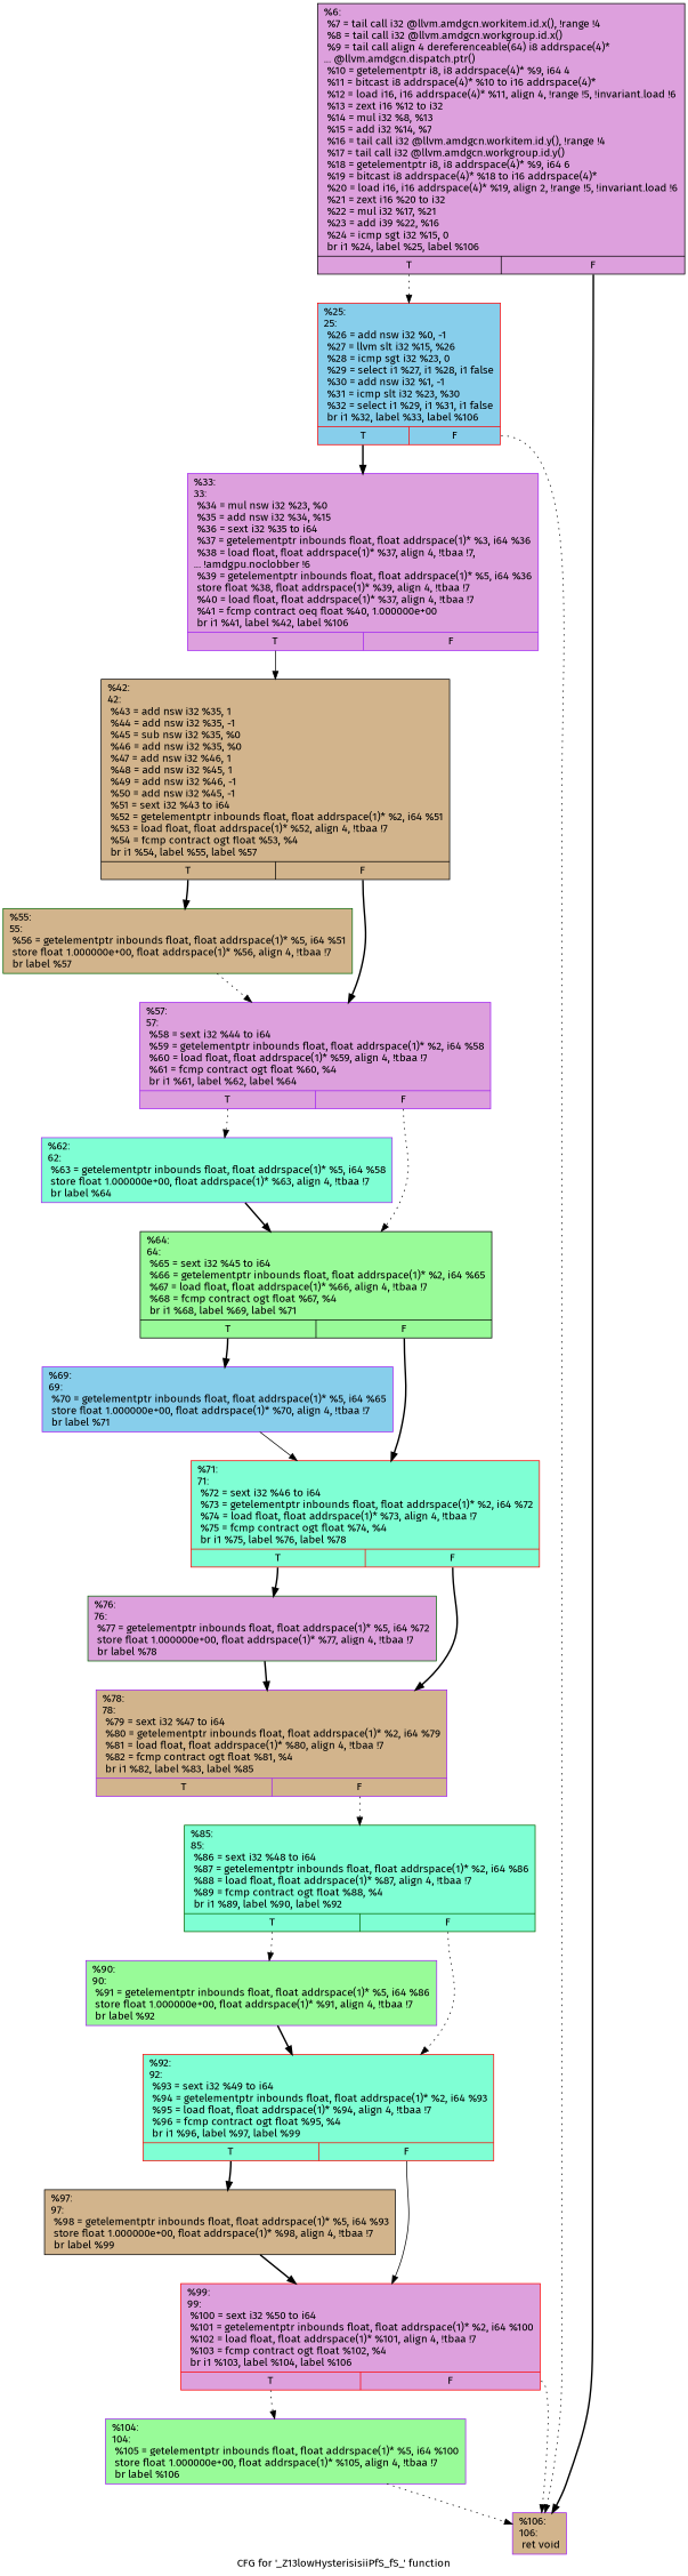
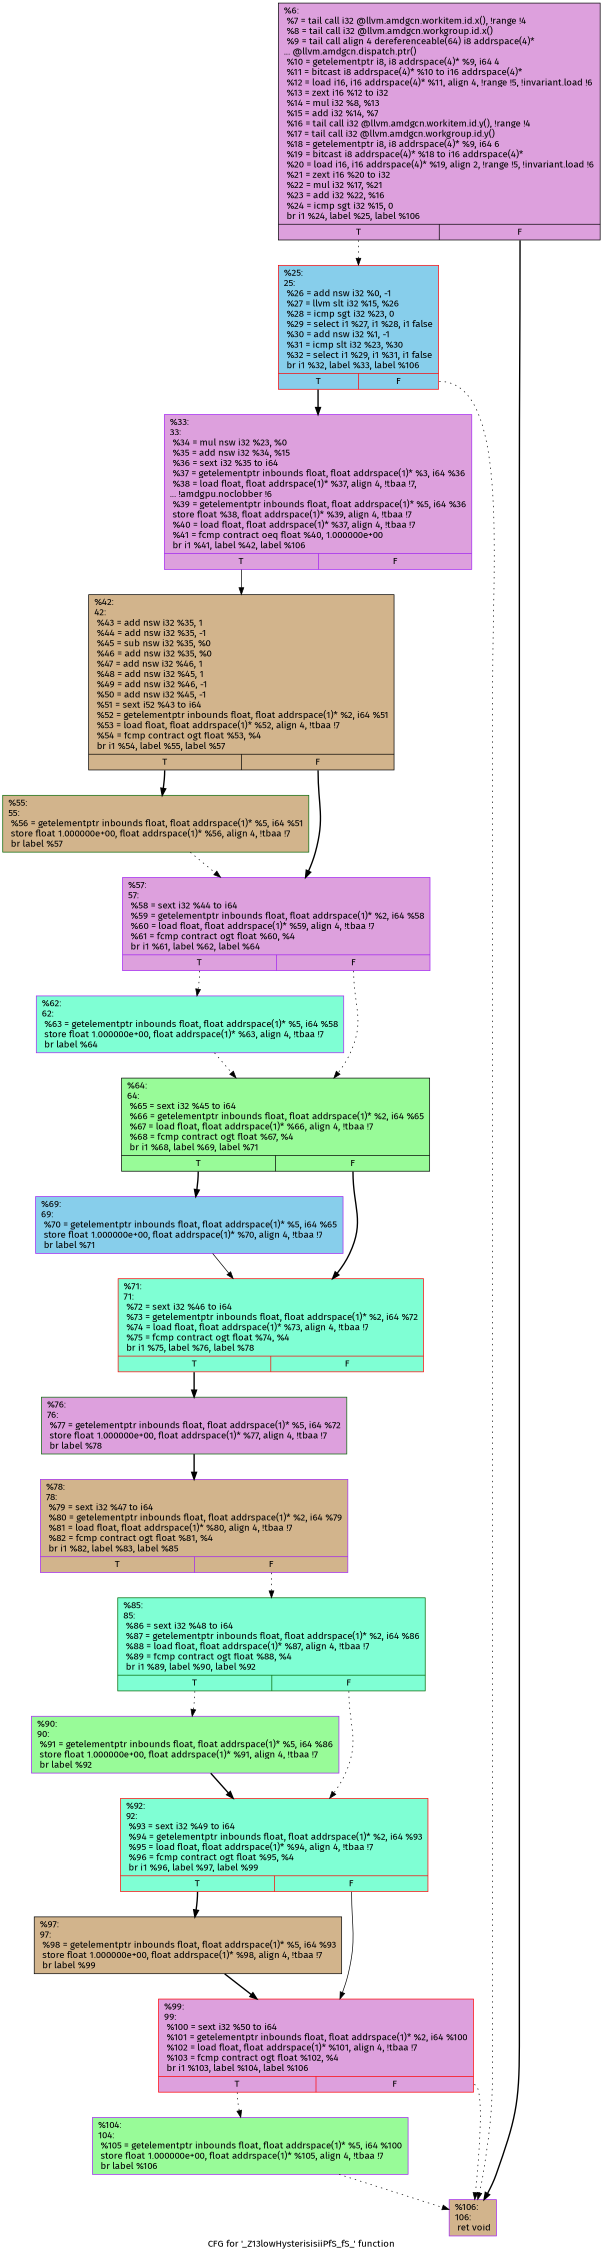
  digraph {
    fontname="Fira Sans"
    label="CFG for '_Z13lowHysterisisiiPfS_fS_' function"
    node [color=purple fillcolor=plum fontname="Fira Sans" shape=record style=filled]
    edge [fontname="Fira Sans" style=bold tailport=s0]
-   n1 [color=black label="{%6:\l  %7 = tail call i32 @llvm.amdgcn.workitem.id.x(), !range !4\l  %8 = tail call i32 @llvm.amdgcn.workgroup.id.x()\l  %9 = tail call align 4 dereferenceable(64) i8 addrspace(4)*\l... @llvm.amdgcn.dispatch.ptr()\l  %10 = getelementptr i8, i8 addrspace(4)* %9, i64 4\l  %11 = bitcast i8 addrspace(4)* %10 to i16 addrspace(4)*\l  %12 = load i16, i16 addrspace(4)* %11, align 4, !range !5, !invariant.load !6\l  %13 = zext i16 %12 to i32\l  %14 = mul i32 %8, %13\l  %15 = add i32 %14, %7\l  %16 = tail call i32 @llvm.amdgcn.workitem.id.y(), !range !4\l  %17 = tail call i32 @llvm.amdgcn.workgroup.id.y()\l  %18 = getelementptr i8, i8 addrspace(4)* %9, i64 6\l  %19 = bitcast i8 addrspace(4)* %18 to i16 addrspace(4)*\l  %20 = load i16, i16 addrspace(4)* %19, align 2, !range !5, !invariant.load !6\l  %21 = zext i16 %20 to i32\l  %22 = mul i32 %17, %21\l  %23 = add i39 %22, %16\l  %24 = icmp sgt i32 %15, 0\l  br i1 %24, label %25, label %106\l|{<s0>T|<s1>F}}"]
+   n1 [color=black label="{%6:\l  %7 = tail call i32 @llvm.amdgcn.workitem.id.x(), !range !4\l  %8 = tail call i32 @llvm.amdgcn.workgroup.id.x()\l  %9 = tail call align 4 dereferenceable(64) i8 addrspace(4)*\l... @llvm.amdgcn.dispatch.ptr()\l  %10 = getelementptr i8, i8 addrspace(4)* %9, i64 4\l  %11 = bitcast i8 addrspace(4)* %10 to i16 addrspace(4)*\l  %12 = load i16, i16 addrspace(4)* %11, align 4, !range !5, !invariant.load !6\l  %13 = zext i16 %12 to i32\l  %14 = mul i32 %8, %13\l  %15 = add i32 %14, %7\l  %16 = tail call i32 @llvm.amdgcn.workitem.id.y(), !range !4\l  %17 = tail call i32 @llvm.amdgcn.workgroup.id.y()\l  %18 = getelementptr i8, i8 addrspace(4)* %9, i64 6\l  %19 = bitcast i8 addrspace(4)* %18 to i16 addrspace(4)*\l  %20 = load i16, i16 addrspace(4)* %19, align 2, !range !5, !invariant.load !6\l  %21 = zext i16 %20 to i32\l  %22 = mul i32 %17, %21\l  %23 = add i32 %22, %16\l  %24 = icmp sgt i32 %15, 0\l  br i1 %24, label %25, label %106\l|{<s0>T|<s1>F}}"]
    n2 [color=red fillcolor=skyblue label="{%25:\l25:                                               \l  %26 = add nsw i32 %0, -1\l  %27 = llvm slt i32 %15, %26\l  %28 = icmp sgt i32 %23, 0\l  %29 = select i1 %27, i1 %28, i1 false\l  %30 = add nsw i32 %1, -1\l  %31 = icmp slt i32 %23, %30\l  %32 = select i1 %29, i1 %31, i1 false\l  br i1 %32, label %33, label %106\l|{<s0>T|<s1>F}}"]
    n3 [fillcolor=tan label="{%106:\l106:                                              \l  ret void\l}"]
    n4 [label="{%33:\l33:                                               \l  %34 = mul nsw i32 %23, %0\l  %35 = add nsw i32 %34, %15\l  %36 = sext i32 %35 to i64\l  %37 = getelementptr inbounds float, float addrspace(1)* %3, i64 %36\l  %38 = load float, float addrspace(1)* %37, align 4, !tbaa !7,\l... !amdgpu.noclobber !6\l  %39 = getelementptr inbounds float, float addrspace(1)* %5, i64 %36\l  store float %38, float addrspace(1)* %39, align 4, !tbaa !7\l  %40 = load float, float addrspace(1)* %37, align 4, !tbaa !7\l  %41 = fcmp contract oeq float %40, 1.000000e+00\l  br i1 %41, label %42, label %106\l|{<s0>T|<s1>F}}"]
-   n5 [color=black fillcolor=tan label="{%42:\l42:                                               \l  %43 = add nsw i32 %35, 1\l  %44 = add nsw i32 %35, -1\l  %45 = sub nsw i32 %35, %0\l  %46 = add nsw i32 %35, %0\l  %47 = add nsw i32 %46, 1\l  %48 = add nsw i32 %45, 1\l  %49 = add nsw i32 %46, -1\l  %50 = add nsw i32 %45, -1\l  %51 = sext i32 %43 to i64\l  %52 = getelementptr inbounds float, float addrspace(1)* %2, i64 %51\l  %53 = load float, float addrspace(1)* %52, align 4, !tbaa !7\l  %54 = fcmp contract ogt float %53, %4\l  br i1 %54, label %55, label %57\l|{<s0>T|<s1>F}}"]
+   n5 [color=black fillcolor=tan label="{%42:\l42:                                               \l  %43 = add nsw i32 %35, 1\l  %44 = add nsw i32 %35, -1\l  %45 = sub nsw i32 %35, %0\l  %46 = add nsw i32 %35, %0\l  %47 = add nsw i32 %46, 1\l  %48 = add nsw i32 %45, 1\l  %49 = add nsw i32 %46, -1\l  %50 = add nsw i32 %45, -1\l  %51 = sext i52 %43 to i64\l  %52 = getelementptr inbounds float, float addrspace(1)* %2, i64 %51\l  %53 = load float, float addrspace(1)* %52, align 4, !tbaa !7\l  %54 = fcmp contract ogt float %53, %4\l  br i1 %54, label %55, label %57\l|{<s0>T|<s1>F}}"]
    n6 [color=darkgreen fillcolor=tan label="{%55:\l55:                                               \l  %56 = getelementptr inbounds float, float addrspace(1)* %5, i64 %51\l  store float 1.000000e+00, float addrspace(1)* %56, align 4, !tbaa !7\l  br label %57\l}"]
    n7 [label="{%57:\l57:                                               \l  %58 = sext i32 %44 to i64\l  %59 = getelementptr inbounds float, float addrspace(1)* %2, i64 %58\l  %60 = load float, float addrspace(1)* %59, align 4, !tbaa !7\l  %61 = fcmp contract ogt float %60, %4\l  br i1 %61, label %62, label %64\l|{<s0>T|<s1>F}}"]
    n8 [fillcolor=aquamarine label="{%62:\l62:                                               \l  %63 = getelementptr inbounds float, float addrspace(1)* %5, i64 %58\l  store float 1.000000e+00, float addrspace(1)* %63, align 4, !tbaa !7\l  br label %64\l}"]
    n9 [color=black fillcolor=palegreen label="{%64:\l64:                                               \l  %65 = sext i32 %45 to i64\l  %66 = getelementptr inbounds float, float addrspace(1)* %2, i64 %65\l  %67 = load float, float addrspace(1)* %66, align 4, !tbaa !7\l  %68 = fcmp contract ogt float %67, %4\l  br i1 %68, label %69, label %71\l|{<s0>T|<s1>F}}"]
    n10 [fillcolor=skyblue label="{%69:\l69:                                               \l  %70 = getelementptr inbounds float, float addrspace(1)* %5, i64 %65\l  store float 1.000000e+00, float addrspace(1)* %70, align 4, !tbaa !7\l  br label %71\l}"]
    n11 [color=red fillcolor=aquamarine label="{%71:\l71:                                               \l  %72 = sext i32 %46 to i64\l  %73 = getelementptr inbounds float, float addrspace(1)* %2, i64 %72\l  %74 = load float, float addrspace(1)* %73, align 4, !tbaa !7\l  %75 = fcmp contract ogt float %74, %4\l  br i1 %75, label %76, label %78\l|{<s0>T|<s1>F}}"]
    n12 [color=darkgreen label="{%76:\l76:                                               \l  %77 = getelementptr inbounds float, float addrspace(1)* %5, i64 %72\l  store float 1.000000e+00, float addrspace(1)* %77, align 4, !tbaa !7\l  br label %78\l}"]
    n13 [fillcolor=tan label="{%78:\l78:                                               \l  %79 = sext i32 %47 to i64\l  %80 = getelementptr inbounds float, float addrspace(1)* %2, i64 %79\l  %81 = load float, float addrspace(1)* %80, align 4, !tbaa !7\l  %82 = fcmp contract ogt float %81, %4\l  br i1 %82, label %83, label %85\l|{<s0>T|<s1>F}}"]
    n14 [color=darkgreen fillcolor=aquamarine label="{%85:\l85:                                               \l  %86 = sext i32 %48 to i64\l  %87 = getelementptr inbounds float, float addrspace(1)* %2, i64 %86\l  %88 = load float, float addrspace(1)* %87, align 4, !tbaa !7\l  %89 = fcmp contract ogt float %88, %4\l  br i1 %89, label %90, label %92\l|{<s0>T|<s1>F}}"]
    n15 [fillcolor=palegreen label="{%90:\l90:                                               \l  %91 = getelementptr inbounds float, float addrspace(1)* %5, i64 %86\l  store float 1.000000e+00, float addrspace(1)* %91, align 4, !tbaa !7\l  br label %92\l}"]
    n16 [color=red fillcolor=aquamarine label="{%92:\l92:                                               \l  %93 = sext i32 %49 to i64\l  %94 = getelementptr inbounds float, float addrspace(1)* %2, i64 %93\l  %95 = load float, float addrspace(1)* %94, align 4, !tbaa !7\l  %96 = fcmp contract ogt float %95, %4\l  br i1 %96, label %97, label %99\l|{<s0>T|<s1>F}}"]
    n17 [color=black fillcolor=tan label="{%97:\l97:                                               \l  %98 = getelementptr inbounds float, float addrspace(1)* %5, i64 %93\l  store float 1.000000e+00, float addrspace(1)* %98, align 4, !tbaa !7\l  br label %99\l}"]
    n18 [color=red label="{%99:\l99:                                               \l  %100 = sext i32 %50 to i64\l  %101 = getelementptr inbounds float, float addrspace(1)* %2, i64 %100\l  %102 = load float, float addrspace(1)* %101, align 4, !tbaa !7\l  %103 = fcmp contract ogt float %102, %4\l  br i1 %103, label %104, label %106\l|{<s0>T|<s1>F}}"]
    n19 [fillcolor=palegreen label="{%104:\l104:                                              \l  %105 = getelementptr inbounds float, float addrspace(1)* %5, i64 %100\l  store float 1.000000e+00, float addrspace(1)* %105, align 4, !tbaa !7\l  br label %106\l}"]
    n1 -> n2 [style=dotted]
    n1 -> n3 [tailport=s1]
    n2 -> n3 [style=dotted tailport=s1]
    n2 -> n4
    n4 -> n5 [style=solid]
    n5 -> n6
    n5 -> n7 [tailport=s1]
    n6 -> n7 [style=dotted]
    n7 -> n8 [style=dotted]
    n7 -> n9 [style=dotted tailport=s1]
-   n8 -> n9
+   n8 -> n9 [style=dotted]
    n9 -> n10
    n9 -> n11 [tailport=s1]
    n10 -> n11 [style=solid]
    n11 -> n12
-   n11 -> n13 [tailport=s1]
    n12 -> n13
    n13 -> n14 [style=dotted tailport=s1]
    n14 -> n15 [style=dotted]
    n14 -> n16 [style=dotted tailport=s1]
    n15 -> n16
    n16 -> n17
    n16 -> n18 [style=solid tailport=s1]
    n17 -> n18
    n18 -> n3 [style=dotted tailport=s1]
    n18 -> n19 [style=dotted]
    n19 -> n3 [style=dotted]
  }
